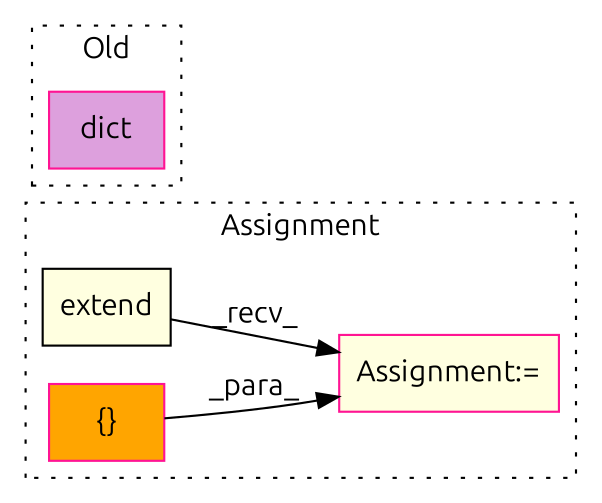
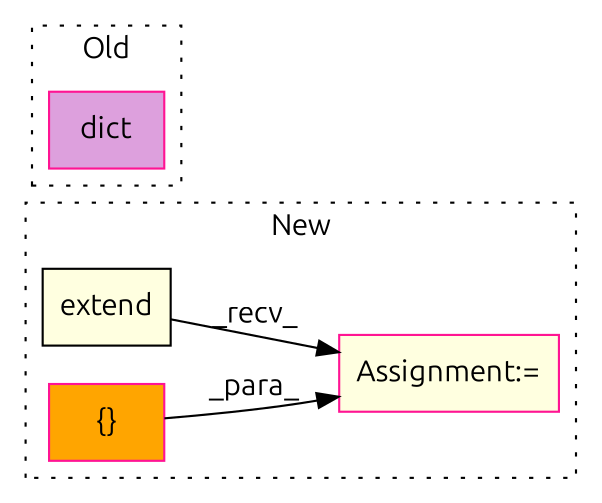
  digraph {
    fontname=Ubuntu
    rankdir=LR
    node [a=32 color=deeppink fillcolor=lightyellow fontname=Ubuntu shape=box style=filled]
    edge [fontname=Ubuntu]
    n1 [color=black l="7,1" label=extend s="19339,19371"]
    n2 [a=7 l=12 label="Assignment:=" s=18619]
    n3 [a=4 fillcolor=orange l="1,1" label="{}" s="18641,18646"]
    n4 [fillcolor=plum l="5,1" label=dict s="18716,18849"]
    subgraph cluster_1 {
-     label=Assignment
+     label=New
      style=dotted
      n1
      n2
      n3
    }
    subgraph cluster_2 {
      label=Old
      style=dotted
      n4
    }
    n1 -> n2 [label=_recv_]
    n3 -> n2 [label=_para_]
  }
